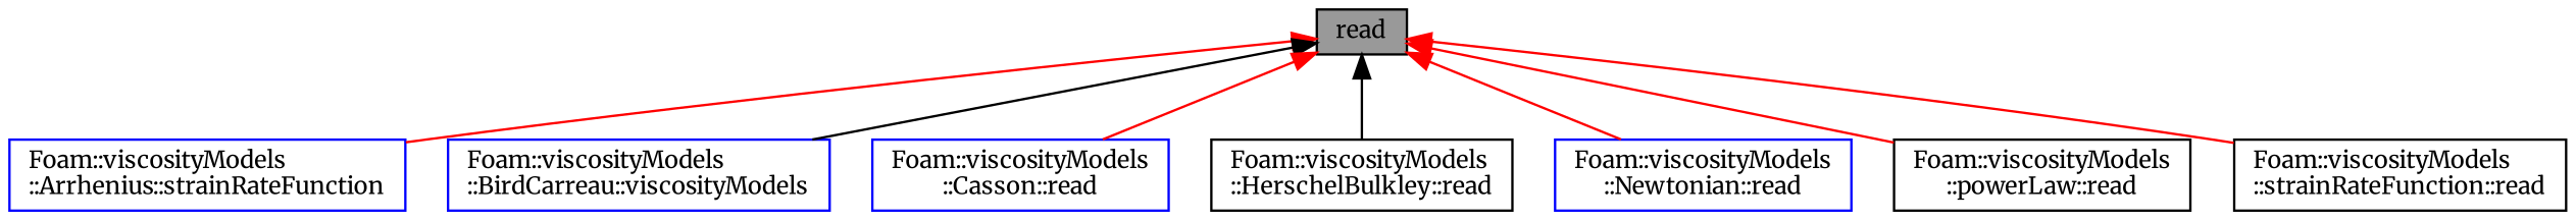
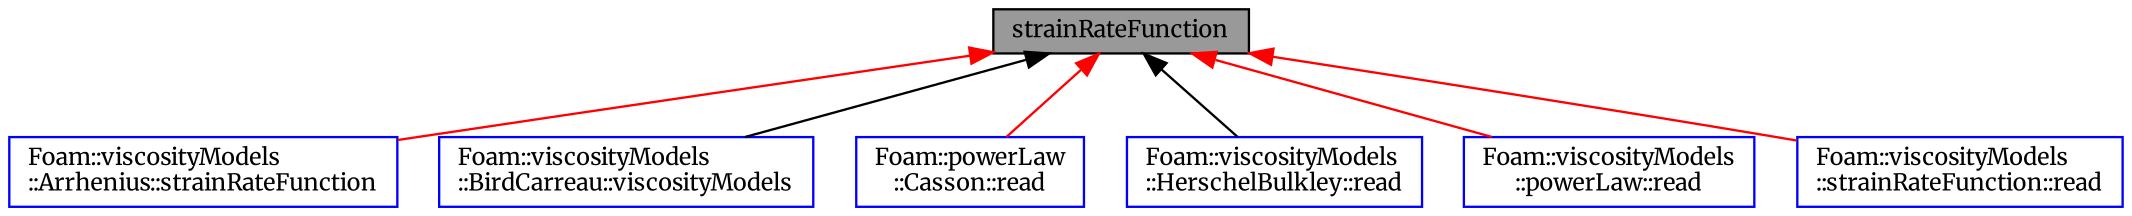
  digraph {
    fontname=Merriweather
    rankdir=TB
    node [color=blue fillcolor=white fontname=Merriweather fontsize=10 shape=box style=filled]
    edge [color=red dir=back fontname=Merriweather fontsize=10 labelfontname=Helvetica labelfontsize=10 style=solid]
-   n1 [color=black fillcolor=grey60 fontcolor=black height=0.2 label=read width=0.4]
+   n1 [color=black fillcolor=grey60 fontcolor=black height=0.2 label=strainRateFunction width=0.4]
    n2 [height=0.2 label="Foam::viscosityModels\l::Arrhenius::strainRateFunction" width=0.4]
    n3 [height=0.2 label="Foam::viscosityModels\l::BirdCarreau::viscosityModels" width=0.4]
-   n4 [height=0.2 label="Foam::viscosityModels\l::Casson::read" width=0.4]
-   n5 [color=black height=0.2 label="Foam::viscosityModels\l::HerschelBulkley::read" width=0.4]
-   n6 [height=0.2 label="Foam::viscosityModels\l::Newtonian::read" width=0.4]
-   n7 [color=black height=0.2 label="Foam::viscosityModels\l::powerLaw::read" width=0.4]
-   n8 [color=black height=0.2 label="Foam::viscosityModels\l::strainRateFunction::read" width=0.4]
+   n4 [height=0.2 label="Foam::powerLaw\l::Casson::read" width=0.4]
+   n5 [height=0.2 label="Foam::viscosityModels\l::HerschelBulkley::read" width=0.4]
+   n7 [height=0.2 label="Foam::viscosityModels\l::powerLaw::read" width=0.4]
+   n8 [height=0.2 label="Foam::viscosityModels\l::strainRateFunction::read" width=0.4]
    n1 -> n2
    n1 -> n3 [color=black]
    n1 -> n4
    n1 -> n5 [color=black]
-   n1 -> n6
    n1 -> n7
    n1 -> n8
  }
